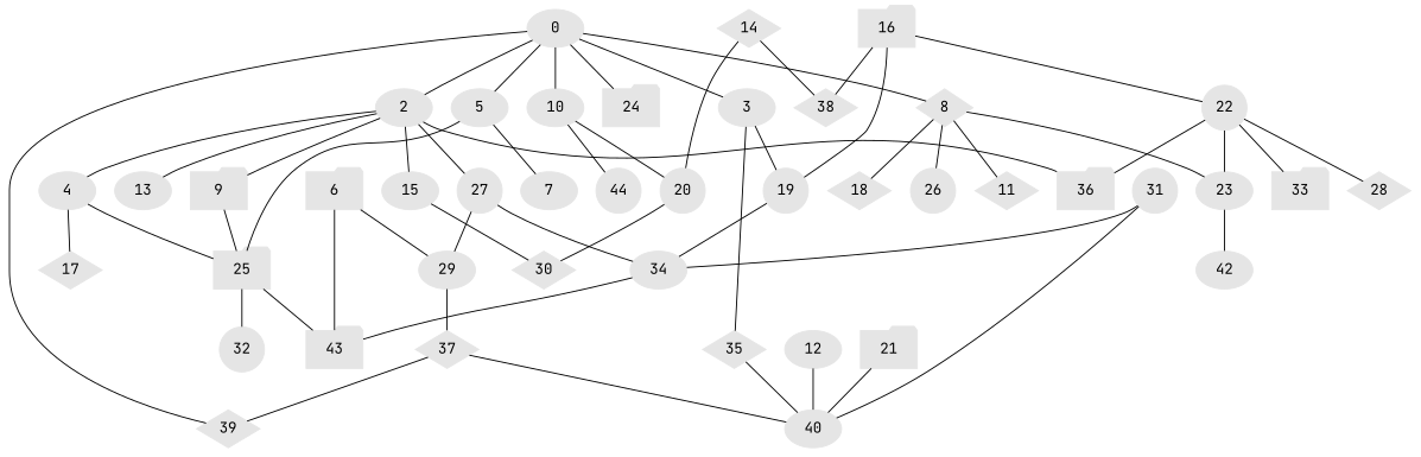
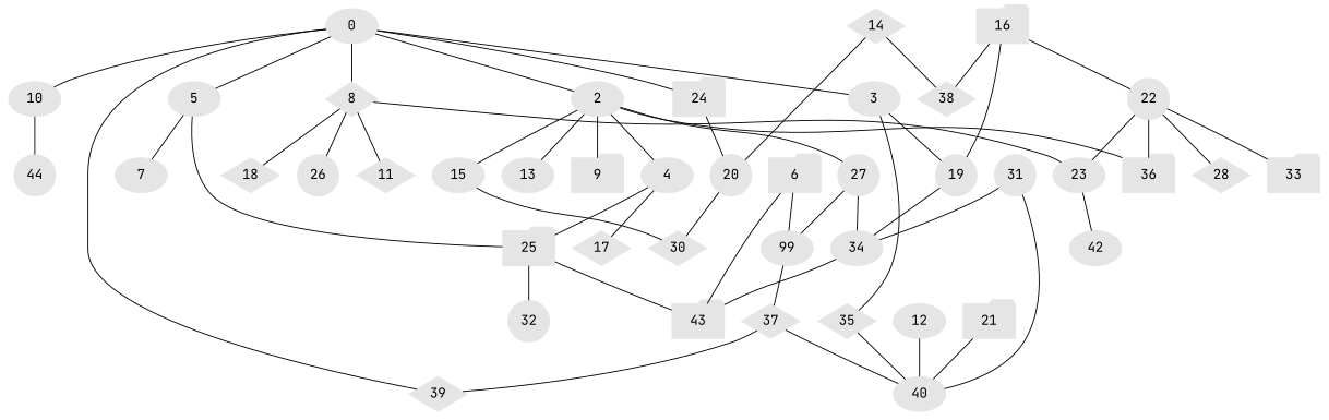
  graph {
    fontname="JetBrains Mono"
    node [color=gray90 fontname="JetBrains Mono" shape=ellipse style=filled]
    edge [fontname="JetBrains Mono" weight=1.0]
    n1 [label=0]
    2
    3
    5
    8 [shape=diamond]
    10
    24 [shape=folder]
    39 [shape=diamond]
    4
    13
    15
    27 [shape=circle]
    36 [shape=folder]
    9 [shape=folder]
    19 [shape=circle]
    35 [shape=diamond]
    25 [shape=folder]
    7
    11 [shape=diamond]
    18 [shape=diamond]
    23
    26 [shape=circle]
    20 [shape=circle]
    n24 [label=44 shape=circle]
    17 [shape=diamond]
    30 [shape=diamond]
    43 [shape=folder]
    32 [shape=circle]
-   29
+   29 [label=99]
    34
    40
    6 [shape=folder]
    37 [shape=diamond]
    16 [shape=folder]
    38 [shape=diamond]
    22 [shape=circle]
    42
    12
    14 [shape=diamond]
    28 [shape=diamond]
    33 [shape=folder]
    21 [shape=folder]
    31 [shape=circle]
    n1 -- 2
    n1 -- 3
    n1 -- 5
    n1 -- 8
    n1 -- 10
    n1 -- 24
    n1 -- 39
    2 -- 4
    2 -- 13
    2 -- 15
    2 -- 27
    2 -- 36
    2 -- 9
    3 -- 19
    3 -- 35
    5 -- 25
    5 -- 7
    8 -- 11
    8 -- 18
    8 -- 23
    8 -- 26
-   10 -- 20
+   24 -- 20
    10 -- n24
    4 -- 25
    4 -- 17
    15 -- 30
    27 -- 29
    27 -- 34
-   9 -- 25
    19 -- 34
    35 -- 40
    25 -- 43
    25 -- 32
    23 -- 42
    20 -- 30
    29 -- 37
    34 -- 43
    6 -- 43
    6 -- 29
    37 -- 39
    37 -- 40
    16 -- 19
    16 -- 38
    16 -- 22
    22 -- 36
    22 -- 23
    22 -- 28
    22 -- 33
    12 -- 40
    14 -- 20
    14 -- 38
    21 -- 40
    31 -- 34
    31 -- 40
  }
